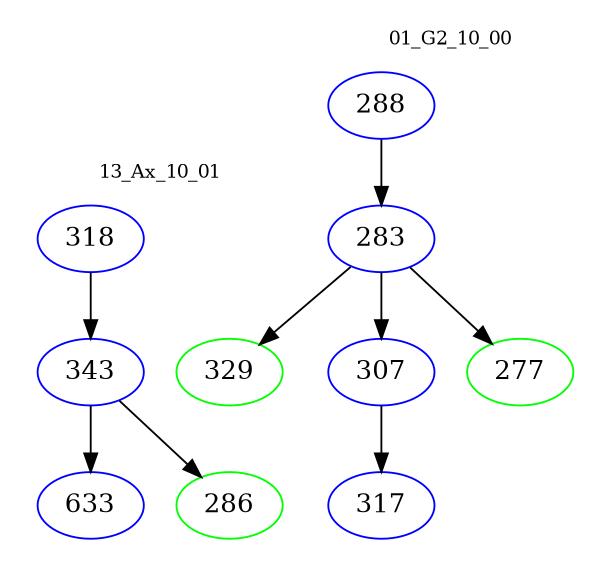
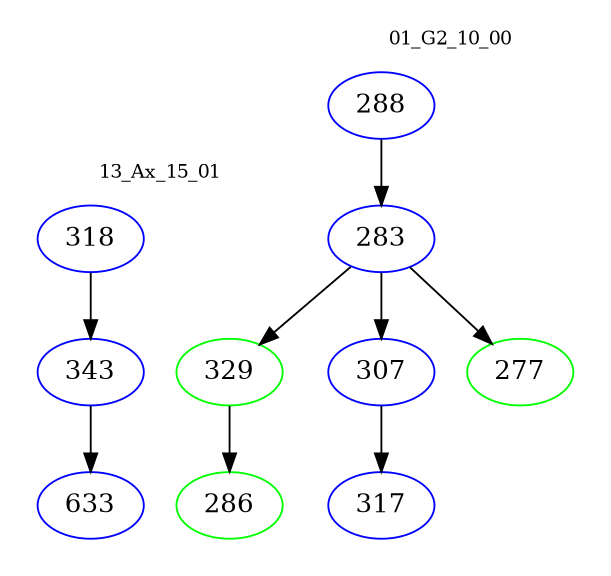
  digraph {
    node [color=blue]
    edge [color=black]
    n1 [label=318]
    n2 [color=green label=329]
    n3 [label=343]
    n4 [color=green label=286]
    n5 [label=633]
    n6 [label=288]
    n7 [label=283]
    n8 [label=307]
    n9 [color=green label=277]
    n10 [label=317]
    subgraph cluster_1 {
      color=white
      fontsize=10
-     label="13_Ax_10_01"
+     label="13_Ax_15_01"
      n1
      n2
      n3
      n4
      n5
    }
    subgraph cluster_2 {
      color=white
      fontsize=10
      label="01_G2_10_00"
      n6
      n7
      n8
      n9
      n10
    }
    n1 -> n3
-   n3 -> n4
+   n2 -> n4
    n3 -> n5
    n6 -> n7
    n7 -> n2
    n7 -> n8
    n7 -> n9
    n8 -> n10
  }
